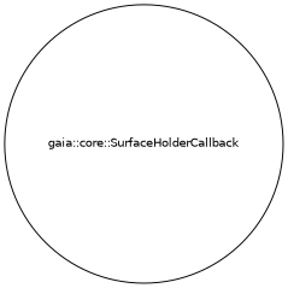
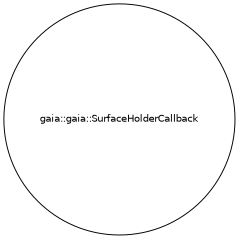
  digraph {
    rankdir=LR
-   n1 [color=black fillcolor=white fontname=Helvetica fontsize=10 height=0.2 label="gaia::core::SurfaceHolderCallback" shape=circle style=filled width=0.4]
+   n1 [color=black fillcolor=white fontname=Helvetica fontsize=10 height=0.2 label="gaia::gaia::SurfaceHolderCallback" shape=circle style=filled width=0.4]
  }
